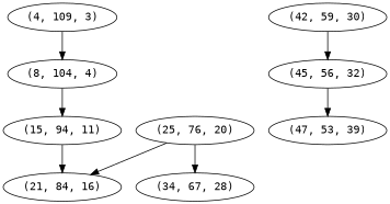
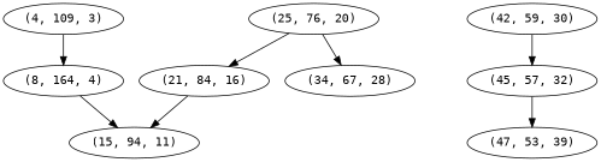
  digraph {
    fontname="DejaVu Sans Mono"
    node [fontname="DejaVu Sans Mono"]
    edge [fontname="DejaVu Sans Mono"]
    n1 [label="(4, 109, 3)"]
-   "(8, 104, 4)"
+   "(8, 104, 4)" [label="(8, 164, 4)"]
    "(15, 94, 11)"
    "(21, 84, 16)"
    "(25, 76, 20)"
    "(34, 67, 28)"
    "(42, 59, 30)"
-   "(45, 56, 32)"
+   "(45, 56, 32)" [label="(45, 57, 32)"]
    n9 [label="(47, 53, 39)"]
    n1 -> "(8, 104, 4)"
    "(8, 104, 4)" -> "(15, 94, 11)"
-   "(15, 94, 11)" -> "(21, 84, 16)"
+   "(21, 84, 16)" -> "(15, 94, 11)"
    "(25, 76, 20)" -> "(21, 84, 16)"
    "(25, 76, 20)" -> "(34, 67, 28)"
    "(42, 59, 30)" -> "(45, 56, 32)"
    "(45, 56, 32)" -> n9
  }
